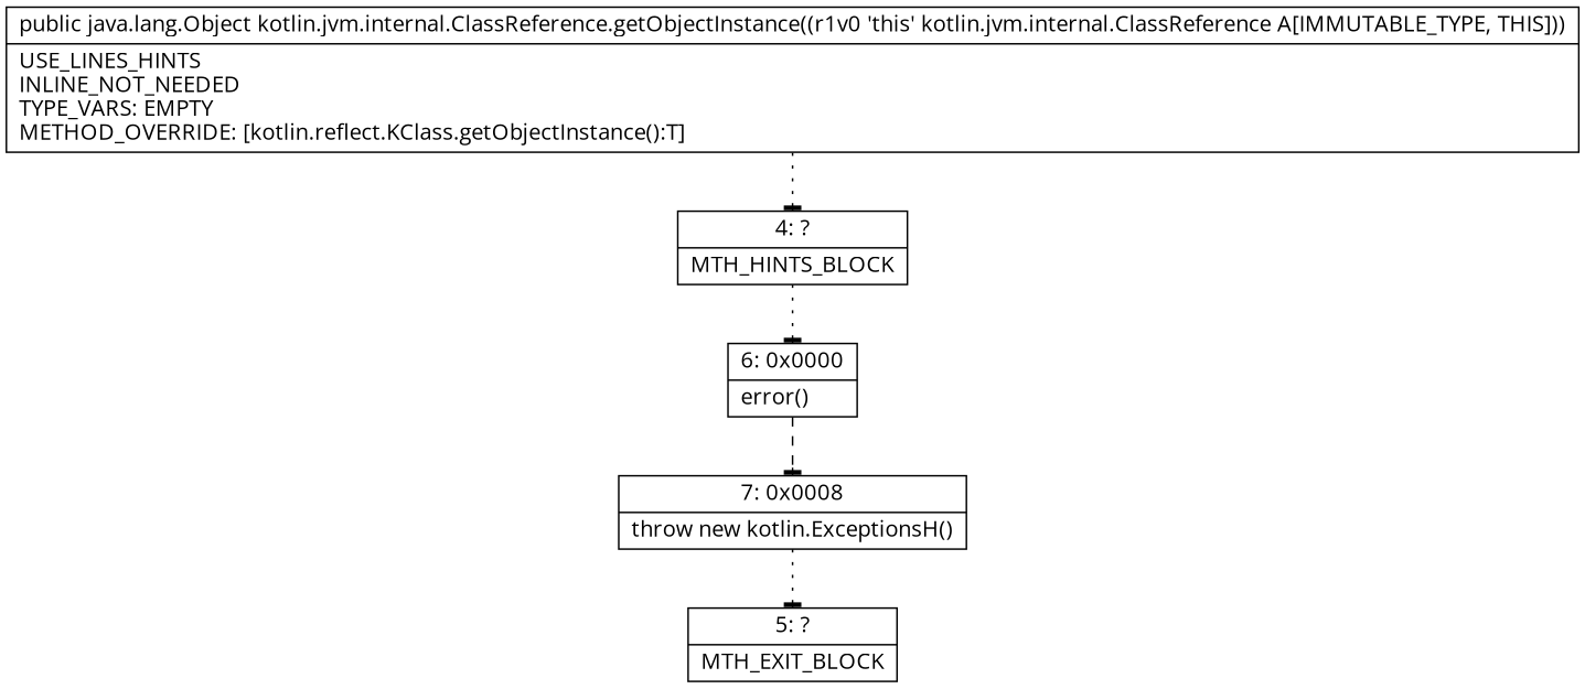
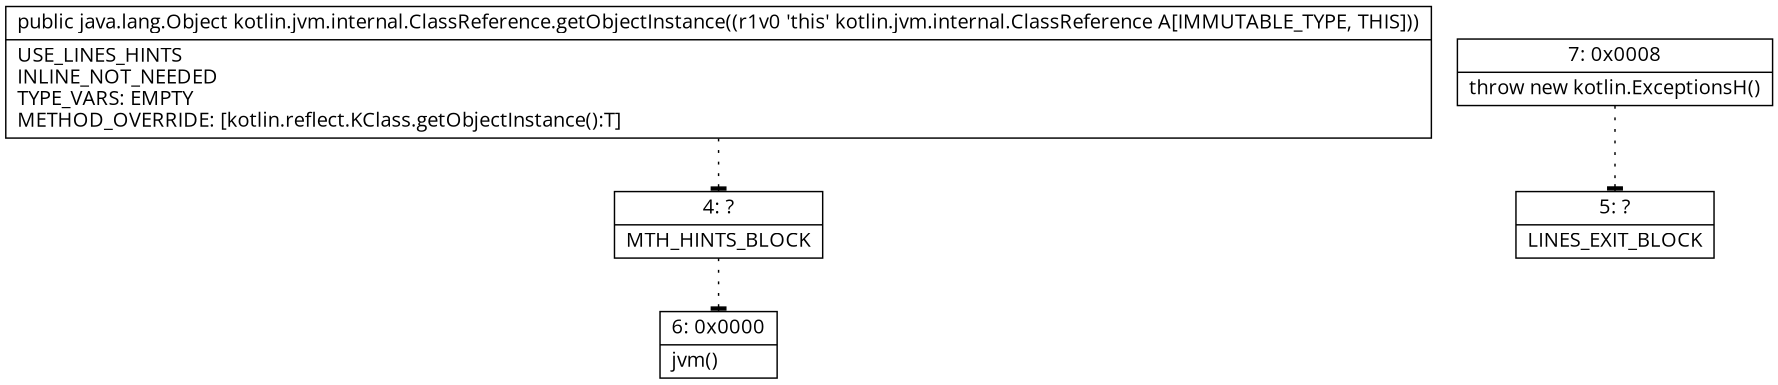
  digraph {
    fontname="Open Sans"
    node [fontname="Open Sans" shape=record]
    edge [arrowhead=tee fontname="Open Sans" style=dotted]
    n1 [label="{4\:\ ?|MTH_HINTS_BLOCK\l}"]
-   n2 [label="{6\:\ 0x0000|error()\l}"]
+   n2 [label="{6\:\ 0x0000|jvm()\l}"]
    n3 [label="{7\:\ 0x0008|throw new kotlin.ExceptionsH()\l}"]
-   n4 [label="{5\:\ ?|MTH_EXIT_BLOCK\l}"]
+   n4 [label="{5\:\ ?|LINES_EXIT_BLOCK\l}"]
    n5 [label="{public java.lang.Object kotlin.jvm.internal.ClassReference.getObjectInstance((r1v0 'this' kotlin.jvm.internal.ClassReference A[IMMUTABLE_TYPE, THIS]))  | USE_LINES_HINTS\lINLINE_NOT_NEEDED\lTYPE_VARS: EMPTY\lMETHOD_OVERRIDE: [kotlin.reflect.KClass.getObjectInstance():T]\l}"]
    n1 -> n2
-   n2 -> n3 [style=dashed]
    n3 -> n4
    n5 -> n1
  }
